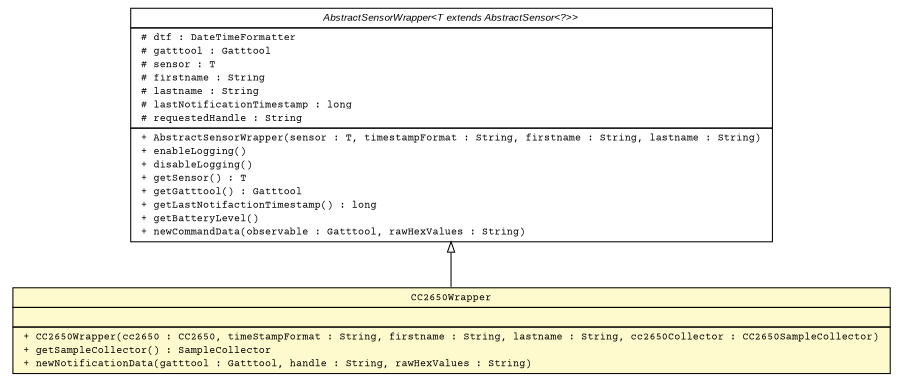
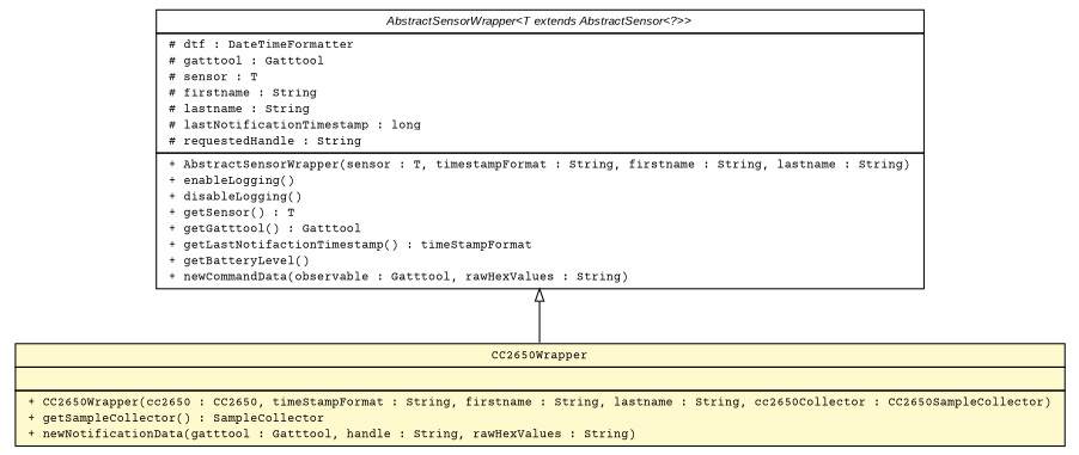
  digraph {
    nodesep=0.25
    ranksep=0.5
    fontname="Courier Prime"
    node [fontcolor=black fontname="Courier Prime" fontsize=10.0 shape=plaintext]
    n1 [label=<<table title="de.fhg.fit.biomos.sensorplatform.sensorwrapper.CC2650Wrapper" border="0" cellborder="1" cellspacing="0" cellpadding="2" port="p" bgcolor="lemonChiffon" href="./CC2650Wrapper.html"> 		<tr><td><table border="0" cellspacing="0" cellpadding="1"> <tr><td align="center" balign="center"> CC2650Wrapper </td></tr> 		</table></td></tr> 		<tr><td><table border="0" cellspacing="0" cellpadding="1"> <tr><td align="left" balign="left">  </td></tr> 		</table></td></tr> 		<tr><td><table border="0" cellspacing="0" cellpadding="1"> <tr><td align="left" balign="left"> + CC2650Wrapper(cc2650 : CC2650, timeStampFormat : String, firstname : String, lastname : String, cc2650Collector : CC2650SampleCollector) </td></tr> <tr><td align="left" balign="left"> + getSampleCollector() : SampleCollector </td></tr> <tr><td align="left" balign="left"> + newNotificationData(gatttool : Gatttool, handle : String, rawHexValues : String) </td></tr> 		</table></td></tr> 		</table>>]
-   n2 [label=<<table title="de.fhg.fit.biomos.sensorplatform.sensorwrapper.AbstractSensorWrapper" border="0" cellborder="1" cellspacing="0" cellpadding="2" port="p" href="./AbstractSensorWrapper.html"> 		<tr><td><table border="0" cellspacing="0" cellpadding="1"> <tr><td align="center" balign="center"><font face="arial italic"> AbstractSensorWrapper&lt;T extends AbstractSensor&lt;?&gt;&gt; </font></td></tr> 		</table></td></tr> 		<tr><td><table border="0" cellspacing="0" cellpadding="1"> <tr><td align="left" balign="left"> # dtf : DateTimeFormatter </td></tr> <tr><td align="left" balign="left"> # gatttool : Gatttool </td></tr> <tr><td align="left" balign="left"> # sensor : T </td></tr> <tr><td align="left" balign="left"> # firstname : String </td></tr> <tr><td align="left" balign="left"> # lastname : String </td></tr> <tr><td align="left" balign="left"> # lastNotificationTimestamp : long </td></tr> <tr><td align="left" balign="left"> # requestedHandle : String </td></tr> 		</table></td></tr> 		<tr><td><table border="0" cellspacing="0" cellpadding="1"> <tr><td align="left" balign="left"> + AbstractSensorWrapper(sensor : T, timestampFormat : String, firstname : String, lastname : String) </td></tr> <tr><td align="left" balign="left"> + enableLogging() </td></tr> <tr><td align="left" balign="left"> + disableLogging() </td></tr> <tr><td align="left" balign="left"> + getSensor() : T </td></tr> <tr><td align="left" balign="left"> + getGatttool() : Gatttool </td></tr> <tr><td align="left" balign="left"> + getLastNotifactionTimestamp() : long </td></tr> <tr><td align="left" balign="left"> + getBatteryLevel() </td></tr> <tr><td align="left" balign="left"> + newCommandData(observable : Gatttool, rawHexValues : String) </td></tr> 		</table></td></tr> 		</table>>]
+   n2 [label=<<table title="de.fhg.fit.biomos.sensorplatform.sensorwrapper.AbstractSensorWrapper" border="0" cellborder="1" cellspacing="0" cellpadding="2" port="p" href="./AbstractSensorWrapper.html"> 		<tr><td><table border="0" cellspacing="0" cellpadding="1"> <tr><td align="center" balign="center"><font face="arial italic"> AbstractSensorWrapper&lt;T extends AbstractSensor&lt;?&gt;&gt; </font></td></tr> 		</table></td></tr> 		<tr><td><table border="0" cellspacing="0" cellpadding="1"> <tr><td align="left" balign="left"> # dtf : DateTimeFormatter </td></tr> <tr><td align="left" balign="left"> # gatttool : Gatttool </td></tr> <tr><td align="left" balign="left"> # sensor : T </td></tr> <tr><td align="left" balign="left"> # firstname : String </td></tr> <tr><td align="left" balign="left"> # lastname : String </td></tr> <tr><td align="left" balign="left"> # lastNotificationTimestamp : long </td></tr> <tr><td align="left" balign="left"> # requestedHandle : String </td></tr> 		</table></td></tr> 		<tr><td><table border="0" cellspacing="0" cellpadding="1"> <tr><td align="left" balign="left"> + AbstractSensorWrapper(sensor : T, timestampFormat : String, firstname : String, lastname : String) </td></tr> <tr><td align="left" balign="left"> + enableLogging() </td></tr> <tr><td align="left" balign="left"> + disableLogging() </td></tr> <tr><td align="left" balign="left"> + getSensor() : T </td></tr> <tr><td align="left" balign="left"> + getGatttool() : Gatttool </td></tr> <tr><td align="left" balign="left"> + getLastNotifactionTimestamp() : timeStampFormat </td></tr> <tr><td align="left" balign="left"> + getBatteryLevel() </td></tr> <tr><td align="left" balign="left"> + newCommandData(observable : Gatttool, rawHexValues : String) </td></tr> 		</table></td></tr> 		</table>>]
    n2 -> n1 [arrowtail=empty dir=back fontname="Courier Prime" fontsize=10 headport=p labelfontname=arial labelfontsize=10 tailport=p]
  }
